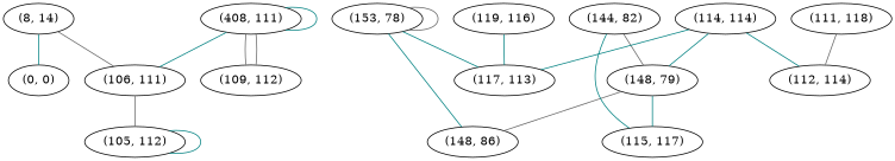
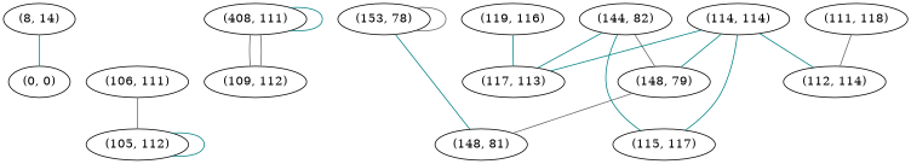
  graph {
    edge [color=teal weight=1]
    "(8, 14)"
    "(0, 0)"
    "(106, 111)"
    "(105, 112)"
    n5 [label="(408, 111)"]
    "(109, 112)"
    "(153, 78)"
-   "(148, 81)" [label="(148, 86)"]
+   "(148, 81)"
    "(148, 79)"
    "(111, 118)"
    "(112, 114)"
    "(144, 82)"
    "(117, 113)"
    "(115, 117)"
    "(119, 116)"
    "(114, 114)"
    "(8, 14)" -- "(0, 0)" [weight=4]
-   "(8, 14)" -- "(106, 111)" [color=gray40]
    "(106, 111)" -- "(105, 112)" [color=gray40]
    "(105, 112)" -- "(105, 112)" [weight=2]
-   n5 -- "(106, 111)"
    n5 -- n5 [weight=2]
    n5 -- "(109, 112)" [color=gray40]
    n5 -- "(109, 112)" [color=gray40]
    "(153, 78)" -- "(153, 78)" [color=gray40 weight=2]
    "(153, 78)" -- "(148, 81)"
    "(148, 79)" -- "(148, 81)" [color=gray40]
    "(111, 118)" -- "(112, 114)" [color=gray40]
    "(144, 82)" -- "(148, 79)" [color=gray40 weight=2]
-   "(153, 78)" -- "(117, 113)"
+   "(144, 82)" -- "(117, 113)"
    "(144, 82)" -- "(115, 117)"
    "(119, 116)" -- "(117, 113)"
    "(114, 114)" -- "(148, 79)"
    "(114, 114)" -- "(112, 114)"
    "(114, 114)" -- "(117, 113)"
-   "(148, 79)" -- "(115, 117)"
+   "(114, 114)" -- "(115, 117)"
  }
